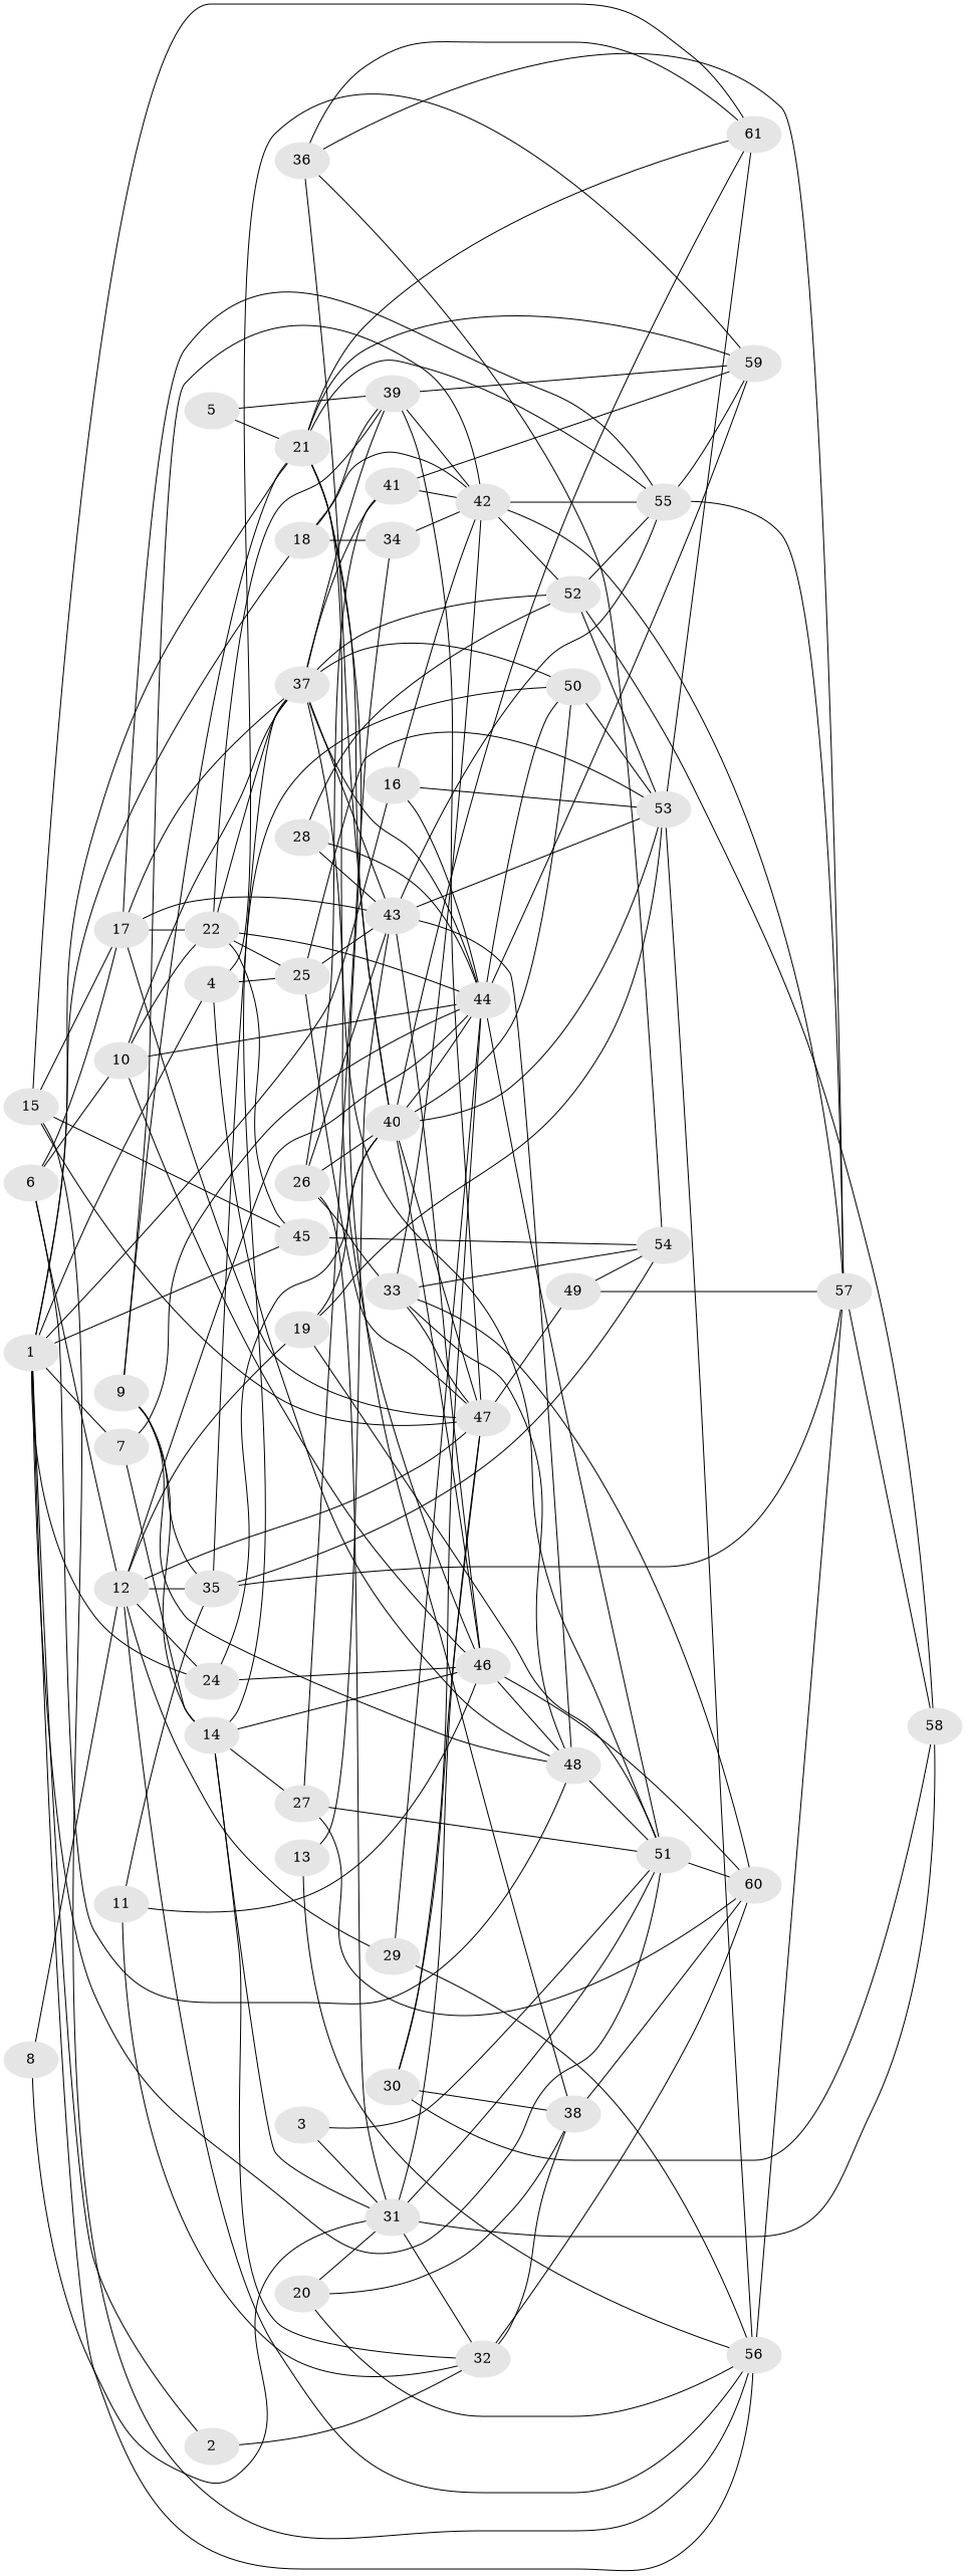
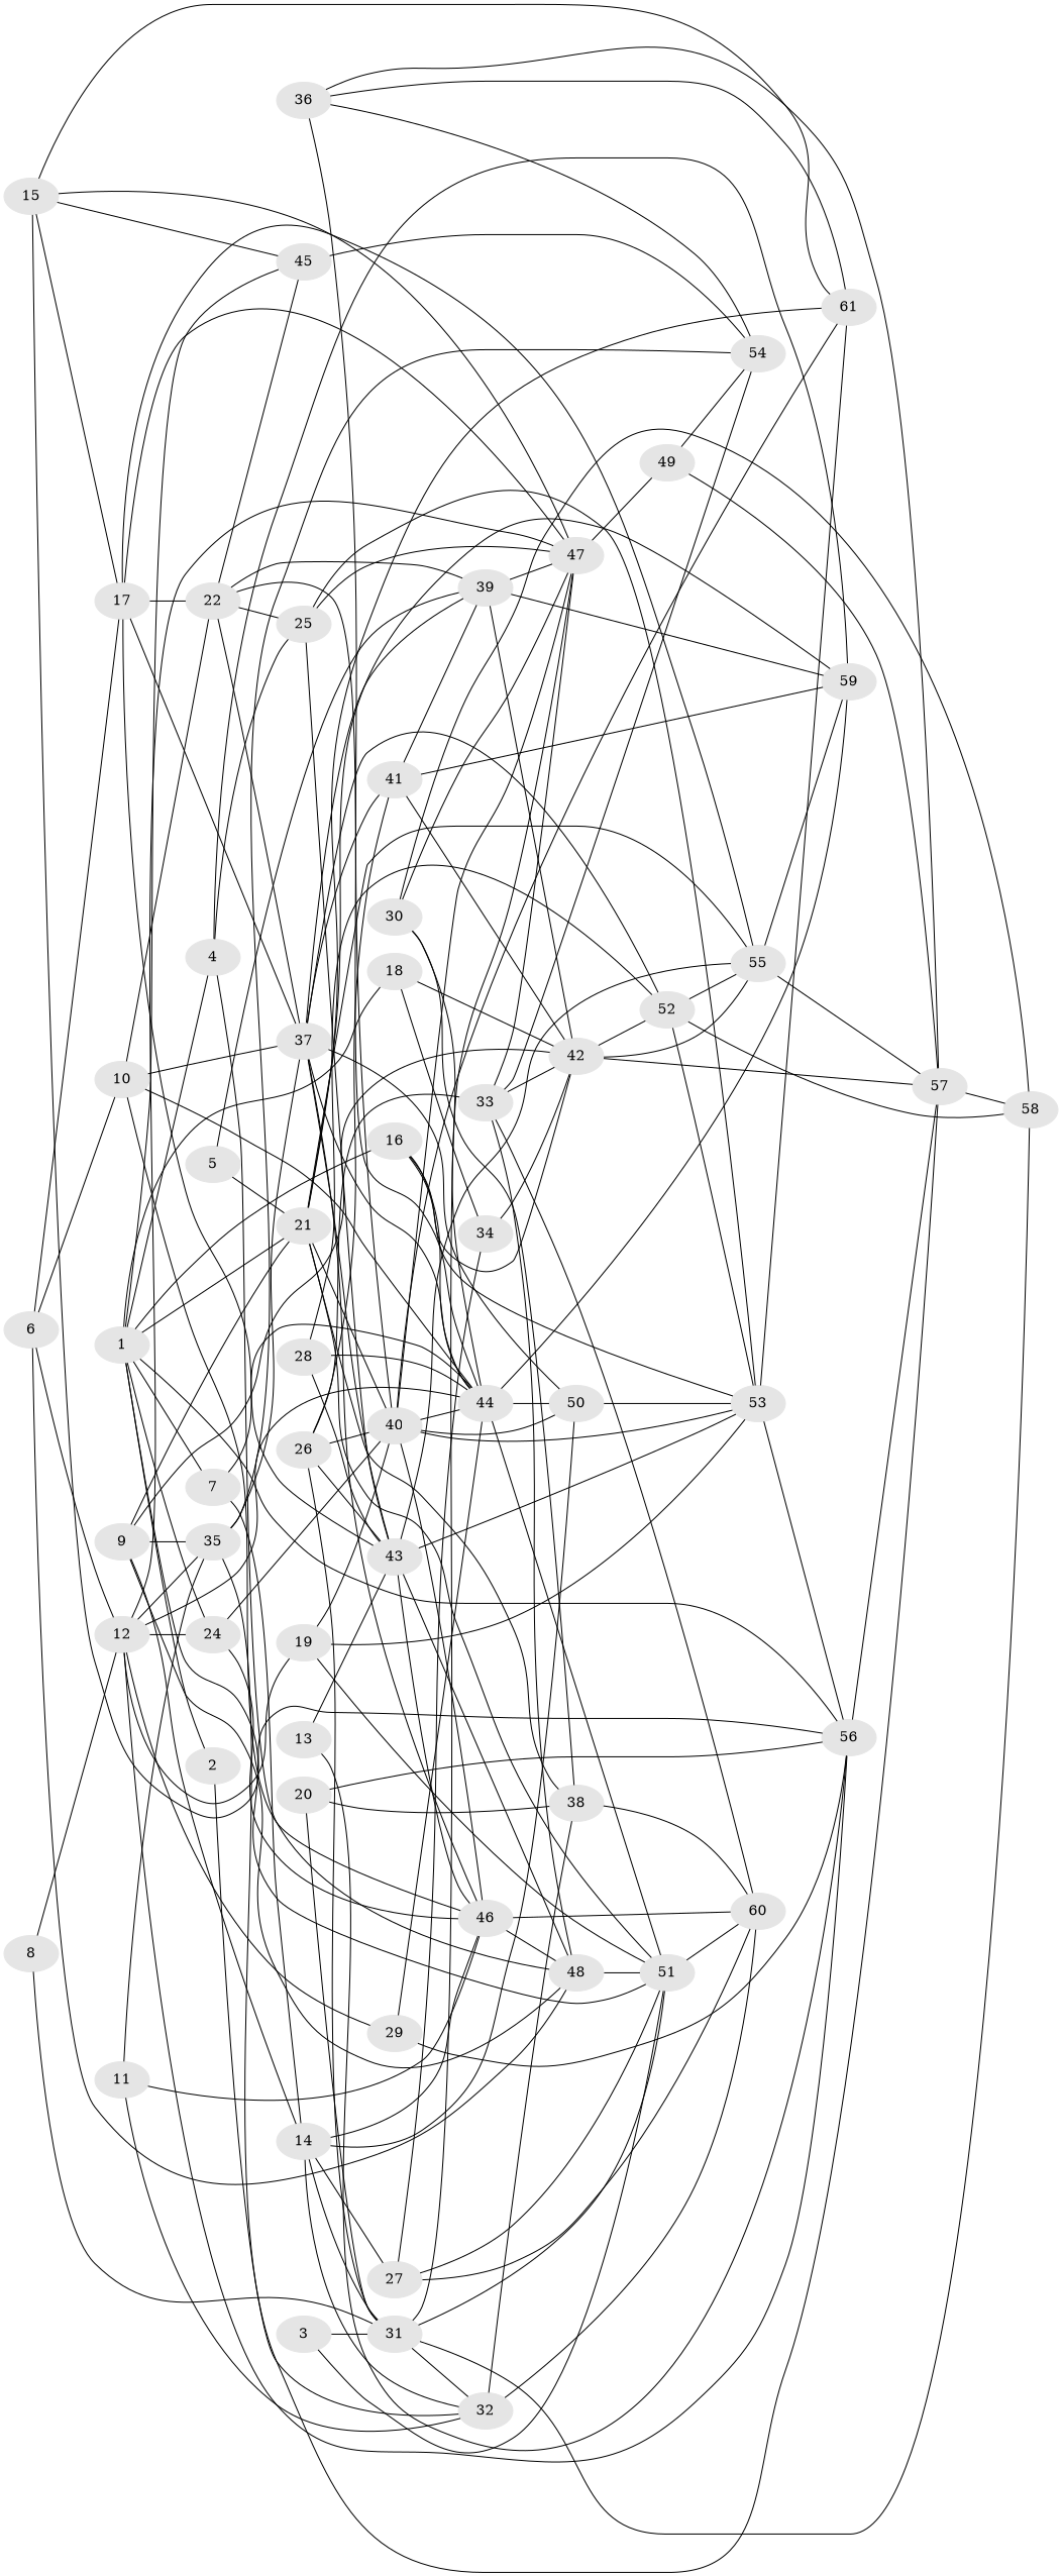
  graph {
    rankdir=LR
    node [color=gray90 style=filled]
    edge [weight=1.0]
    1
    2
    4
    7
    16
    18
    21
    24
    45
    51
    56
    32
    25
    48
    59
    14
    44
    42
    53
    39
    34
    61
    55
    40
    38
    46
    54
    60
    57
    3
    31
    47
    58
    43
    5
    6
    10
    12
    17
    22
    37
    35
    19
    29
    27
    50
    8
    9
    52
    41
    11
    49
    13
    15
    20
    26
    33
    28
    30
    36
    1 -- 2
    1 -- 4
    1 -- 7
    1 -- 16
    1 -- 18
    1 -- 21
    1 -- 24
    1 -- 45
    1 -- 51
    1 -- 56
    2 -- 32
    4 -- 25
    4 -- 48
    4 -- 59
    7 -- 14
    7 -- 44
    16 -- 44
    16 -- 42
    16 -- 53
    18 -- 42
-   18 -- 39
+   41 -- 39
    18 -- 34
    21 -- 51
    21 -- 59
    21 -- 61
    21 -- 55
    21 -- 40
    21 -- 38
    24 -- 40
    24 -- 46
    45 -- 54
    51 -- 60
    56 -- 57
    32 -- 38
    32 -- 60
    25 -- 53
    25 -- 47 [weight=2.0]
    25 -- 43
    48 -- 51
    14 -- 32
    14 -- 46 [weight=2.0]
    14 -- 31
    14 -- 27
    14 -- 50
    44 -- 51
    44 -- 59
    44 -- 50
    42 -- 55
    42 -- 57
    42 -- 52
    53 -- 56
    53 -- 61
    39 -- 59
    39 -- 42
    39 -- 47
    34 -- 42
    55 -- 59
    55 -- 57
    40 -- 44
    40 -- 53
    40 -- 61
    40 -- 46
    40 -- 47
    40 -- 50
    38 -- 60
    46 -- 48
    46 -- 60
    57 -- 58
    3 -- 51
    3 -- 31
    31 -- 51
    31 -- 32
    31 -- 47
    31 -- 58
    47 -- 49
    43 -- 48
    43 -- 53
    43 -- 55
    43 -- 46
    5 -- 21
    5 -- 39
    6 -- 48
    6 -- 10
    6 -- 12
    6 -- 17
    10 -- 44
    10 -- 46
    10 -- 22
    10 -- 37
    12 -- 24
    12 -- 56
    12 -- 44
    12 -- 47
    12 -- 35
    12 -- 19
    12 -- 29
    17 -- 55
    17 -- 47
    17 -- 43
    17 -- 22
    17 -- 37
    22 -- 45
    22 -- 25
    22 -- 44
    22 -- 39
    22 -- 37
    37 -- 44
    37 -- 39
    37 -- 46
    37 -- 43
    37 -- 50
    37 -- 52
    37 -- 41
    35 -- 54
    35 -- 57
    35 -- 37
    19 -- 51
    19 -- 53
    19 -- 40
    29 -- 56
    29 -- 44
    27 -- 51
    27 -- 34
    27 -- 60
    50 -- 53
    8 -- 31
    8 -- 12
    9 -- 21
    9 -- 48
    9 -- 14
    9 -- 42
    9 -- 35
    52 -- 53
    52 -- 55
    52 -- 58
    41 -- 59
    41 -- 42
    11 -- 32
    11 -- 46
    11 -- 35
    49 -- 54
    49 -- 57
    13 -- 56
    13 -- 43
    15 -- 45
    15 -- 56
    15 -- 61
    15 -- 47
    15 -- 17
    20 -- 56
    20 -- 38
    20 -- 31
    26 -- 40
    26 -- 31
    26 -- 43
    26 -- 41
    26 -- 33
    33 -- 48
    33 -- 42
    33 -- 54
    33 -- 60
    33 -- 47
    28 -- 44
    28 -- 43
    28 -- 52
    30 -- 44
    30 -- 38
    30 -- 47
    30 -- 58
    36 -- 61
    36 -- 40
    36 -- 54
    36 -- 57
  }
